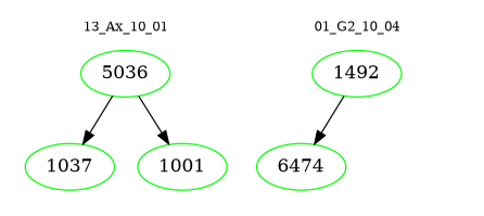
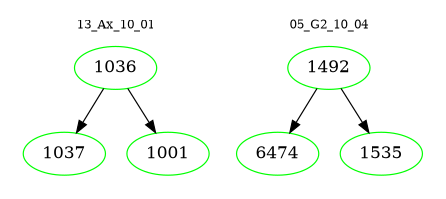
  digraph {
    node [color=green]
    edge [color=black]
-   n1 [label=5036]
+   n1 [label=1036]
    n2 [label=1037]
    n3 [label=1001]
    n4 [label=1492]
    n5 [label=6474]
+   n6 [label=1535]
    subgraph cluster_1 {
      color=white
      fontsize=10
      label="13_Ax_10_01"
      n1
      n2
      n3
    }
    subgraph cluster_2 {
      color=white
      fontsize=10
-     label="01_G2_10_04"
+     label="05_G2_10_04"
      n4
      n5
+     n6
    }
    n1 -> n2
    n1 -> n3
    n4 -> n5
+   n4 -> n6
  }
